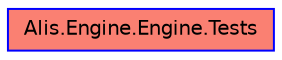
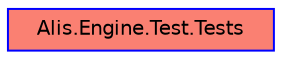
  digraph {
    rankdir=TB
-   n1 [color=blue fillcolor=salmon fontname=Helvetica fontsize=10 height=0.2 label="Alis.Engine.Engine.Tests" shape=record style=filled width=0.4]
+   n1 [color=blue fillcolor=salmon fontname=Helvetica fontsize=10 height=0.2 label="Alis.Engine.Test.Tests" shape=record style=filled width=0.4]
  }
